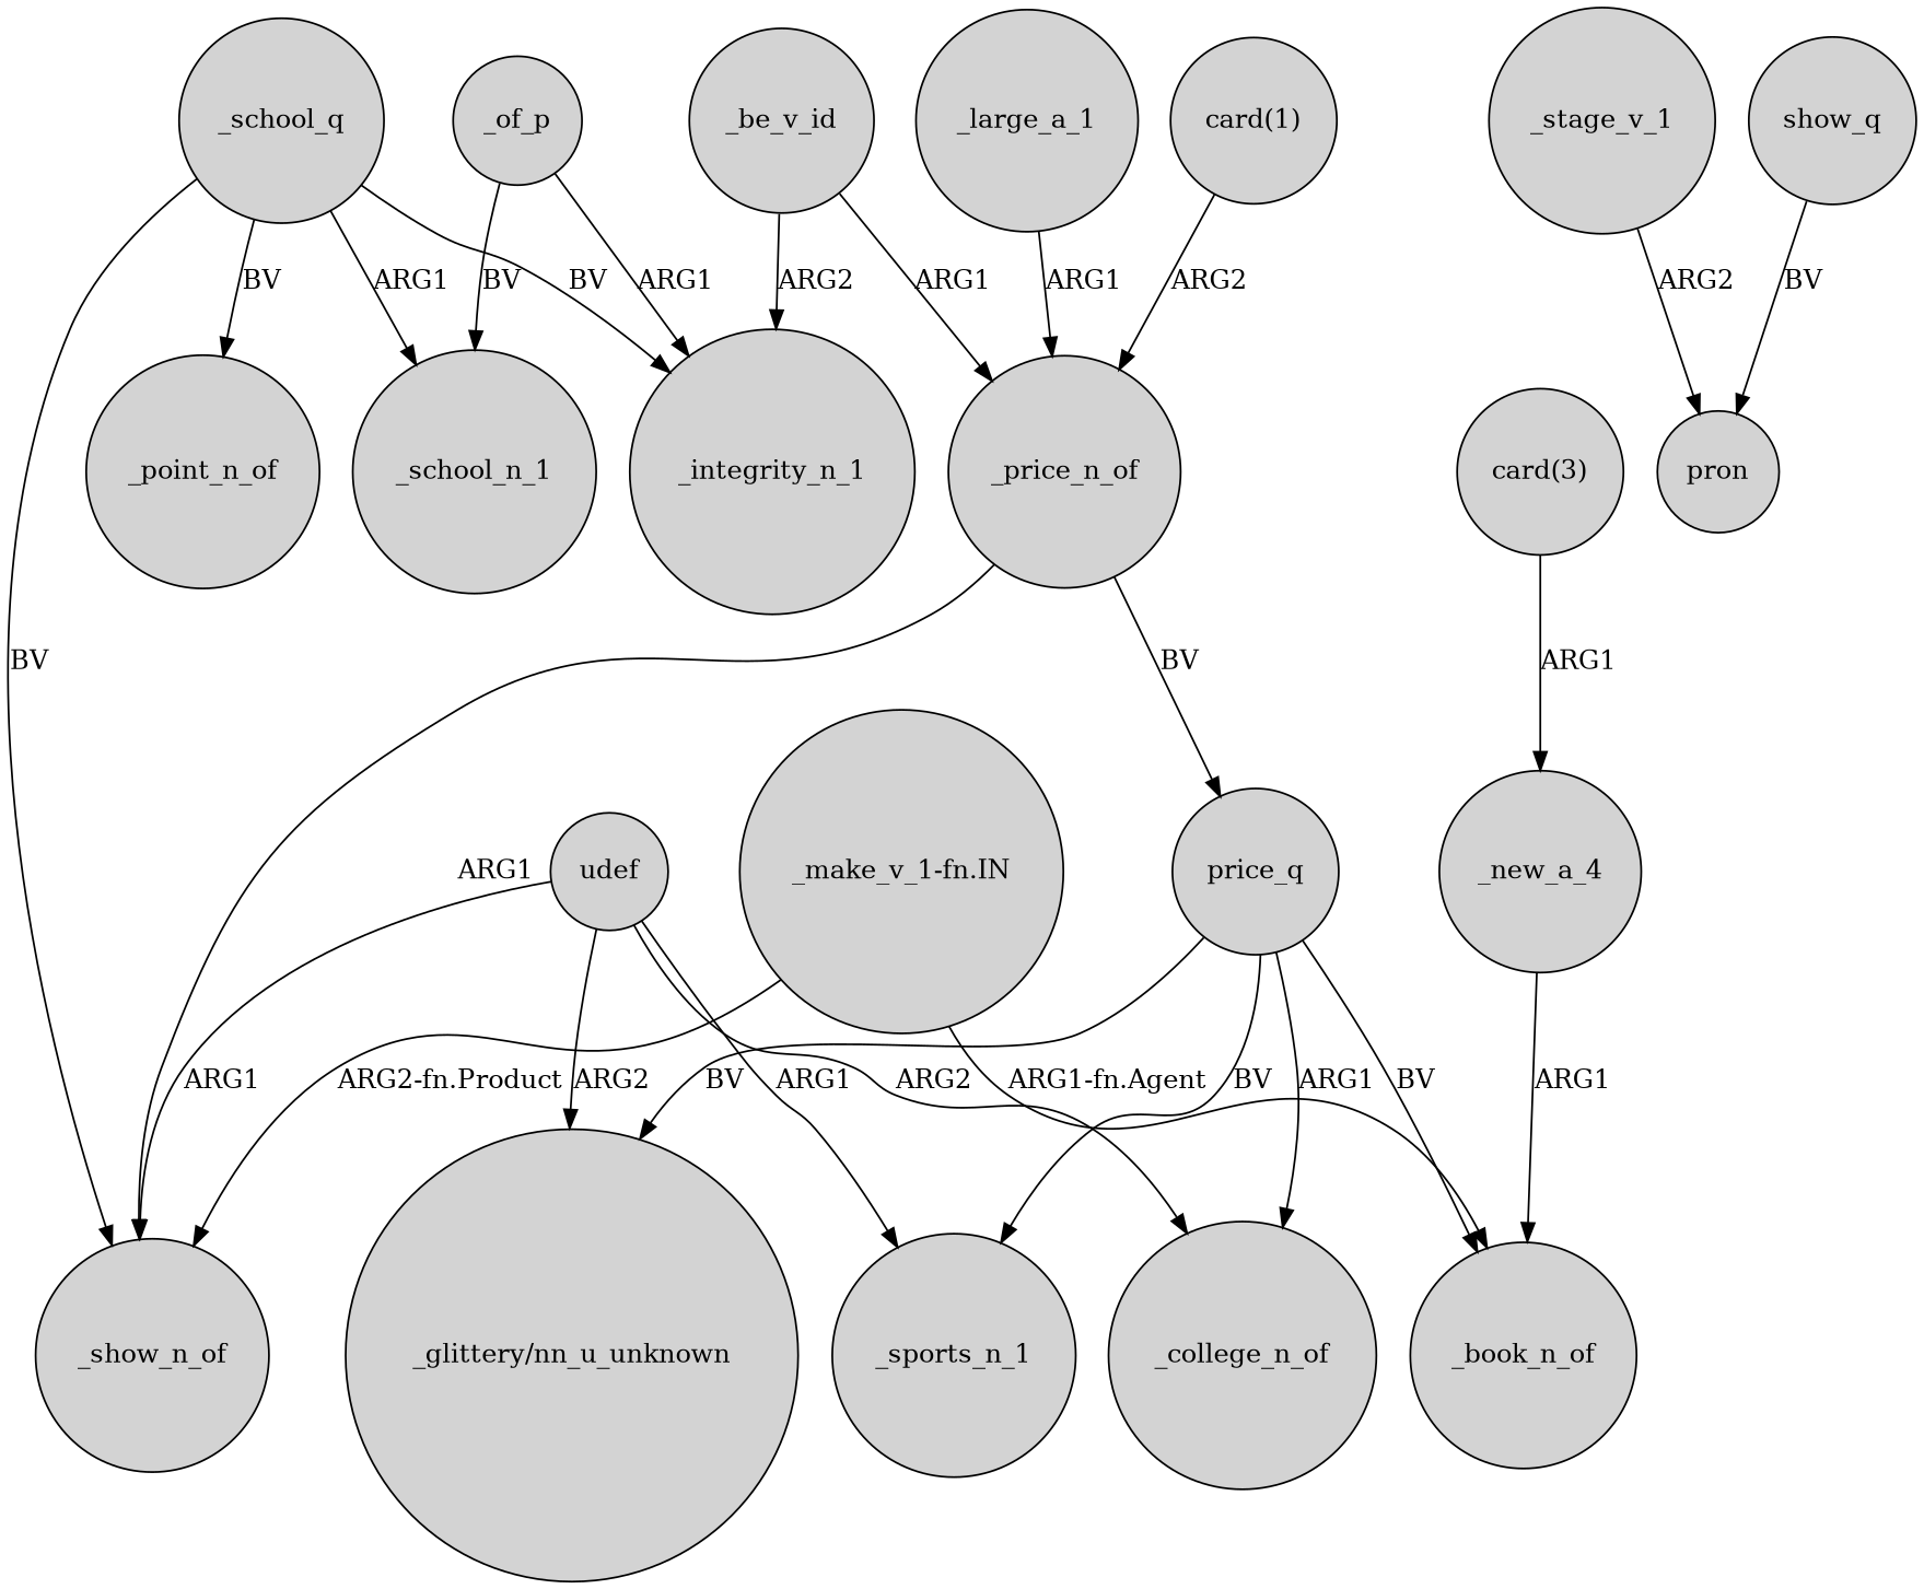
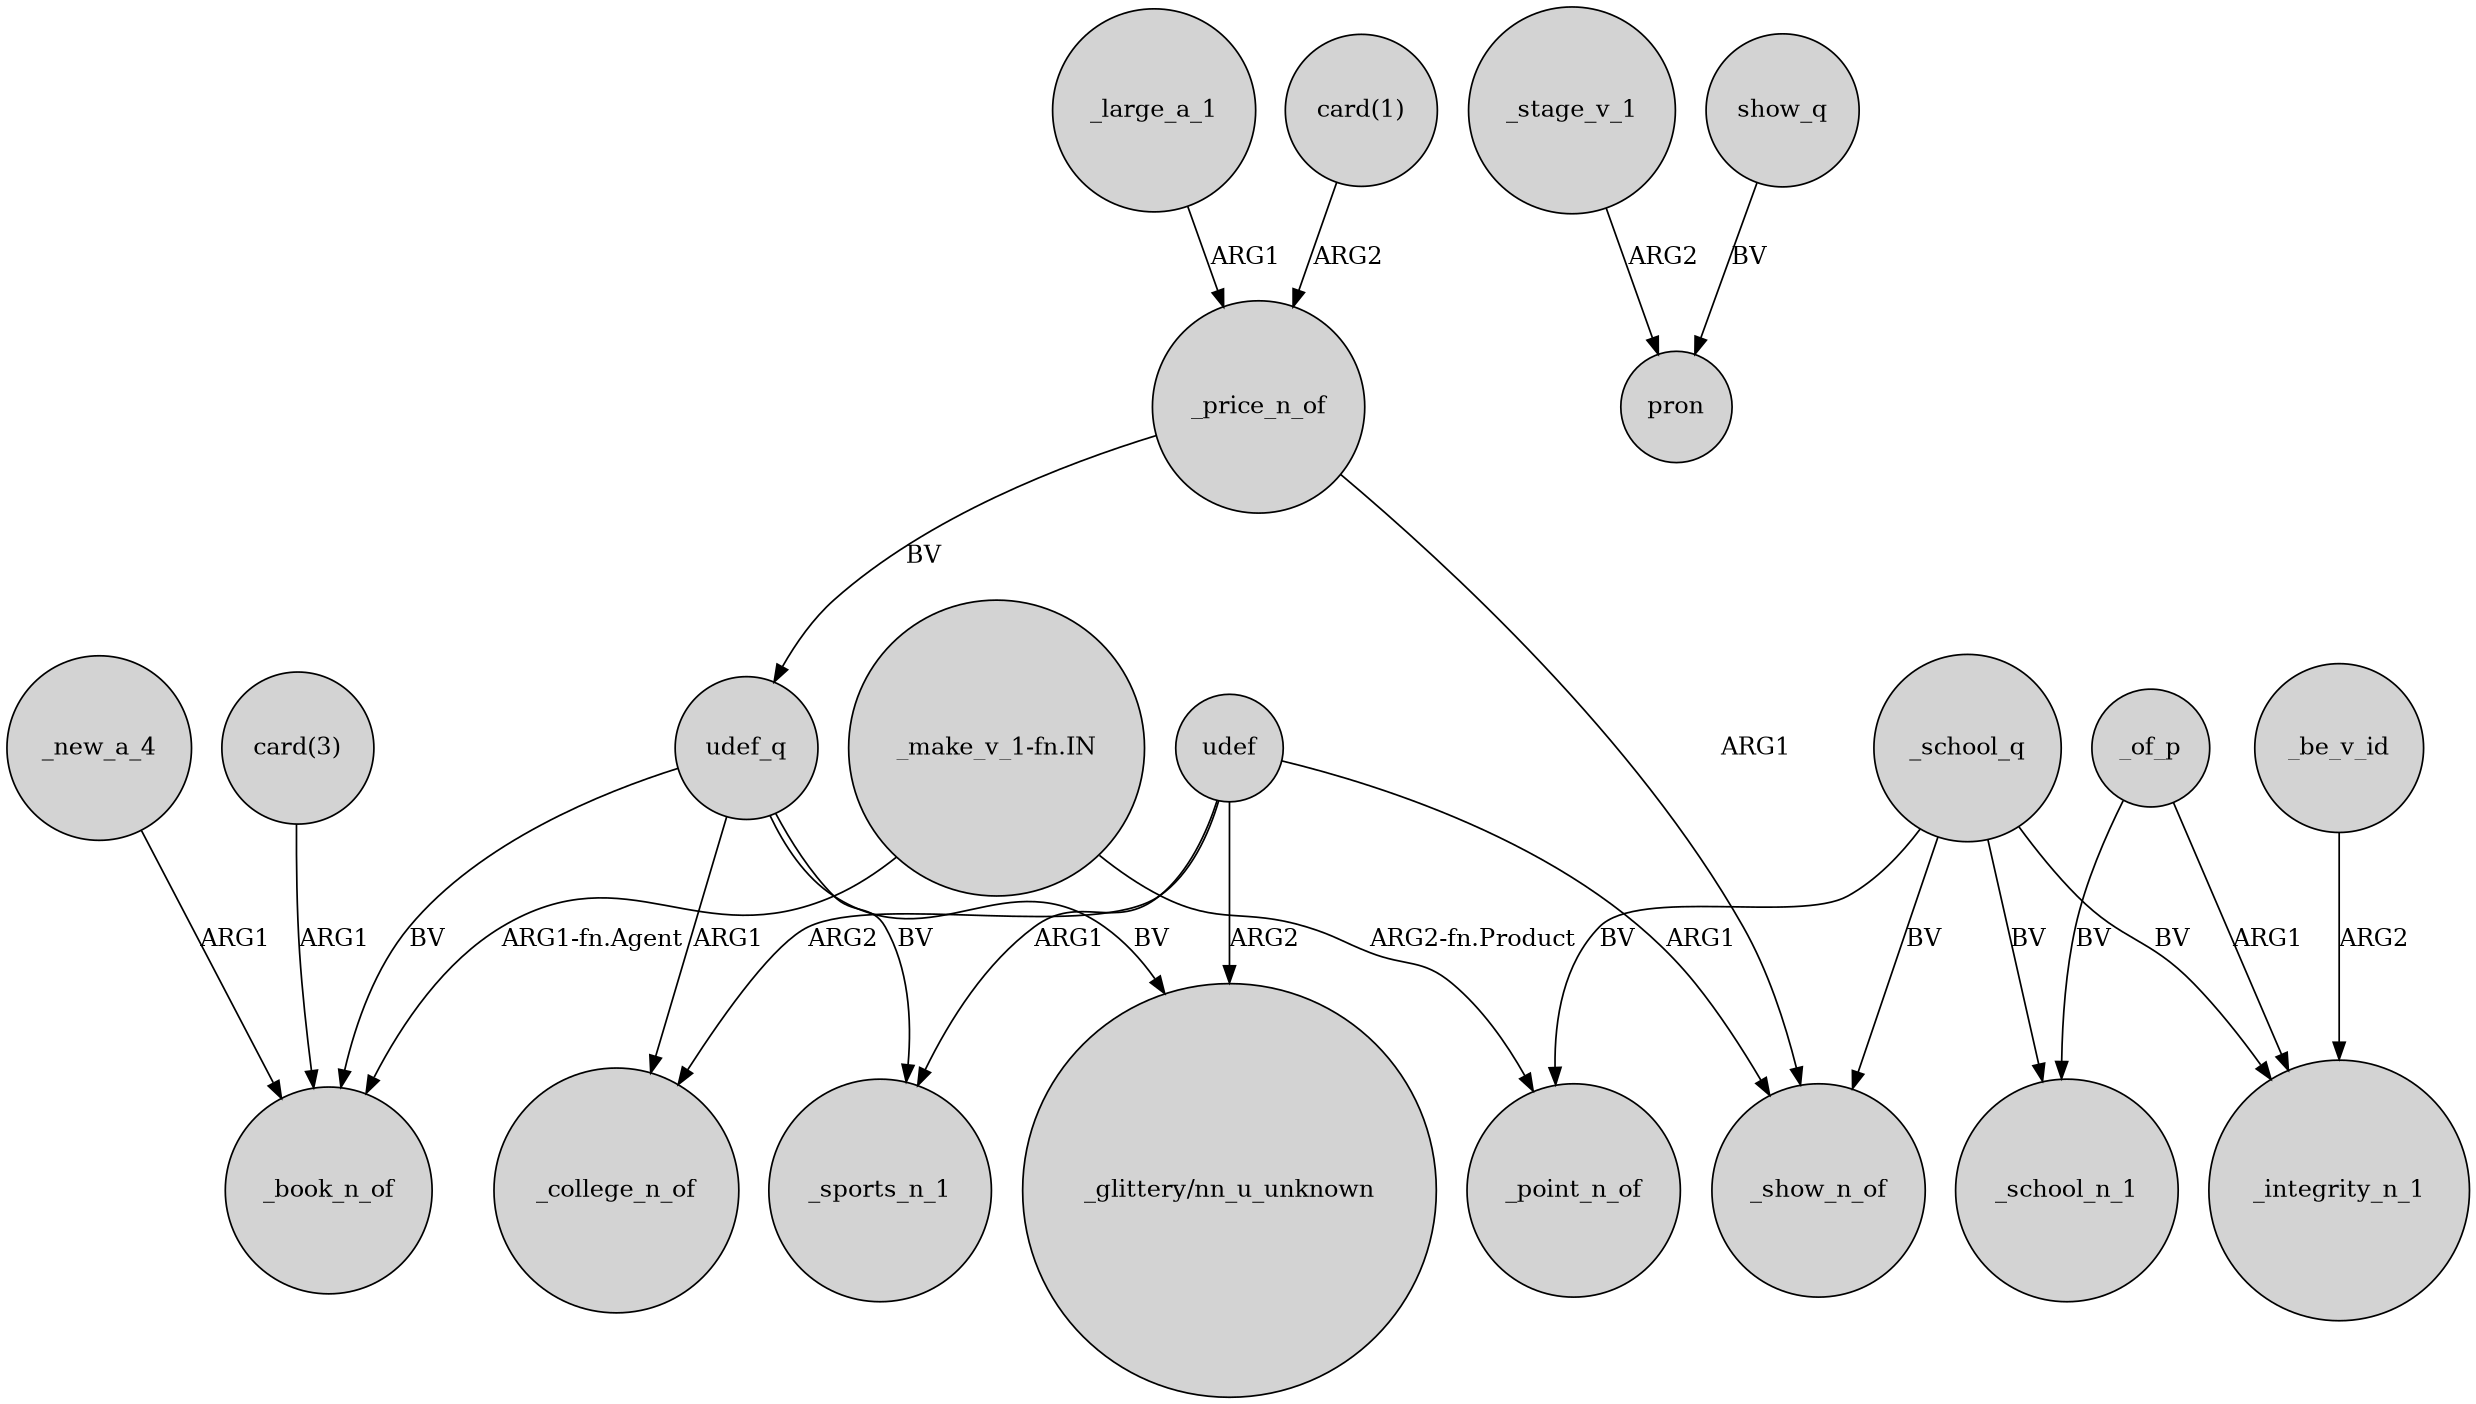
  digraph {
    node [shape=circle style=filled]
-   udef_q [label=price_q]
+   udef_q
    _book_n_of
    _sports_n_1
    _college_n_of
    "_glittery/nn_u_unknown"
    _price_n_of
    _show_n_of
    "_make_v_1-fn.IN"
    _point_n_of
    _be_v_id
    _integrity_n_1
    _stage_v_1
    pron
    _of_p
    _school_n_1
    n16 [label=_school_q]
    n17 [label=show_q]
    n18 [label=udef]
    n19 [label=_new_a_4]
    _large_a_1
    "card(1)"
    "card(3)"
    udef_q -> _book_n_of [label=BV]
    udef_q -> _sports_n_1 [label=BV]
    udef_q -> _college_n_of [label=ARG1]
    udef_q -> "_glittery/nn_u_unknown" [label=BV]
    _price_n_of -> udef_q [label=BV]
    _price_n_of -> _show_n_of [label=ARG1]
    "_make_v_1-fn.IN" -> _book_n_of [label="ARG1-fn.Agent"]
-   "_make_v_1-fn.IN" -> _show_n_of [label="ARG2-fn.Product"]
-   _be_v_id -> _price_n_of [label=ARG1]
+   "_make_v_1-fn.IN" -> _point_n_of [label="ARG2-fn.Product"]
    _be_v_id -> _integrity_n_1 [label=ARG2]
    _stage_v_1 -> pron [label=ARG2]
    _of_p -> _integrity_n_1 [label=ARG1]
    _of_p -> _school_n_1 [label=BV]
    n16 -> _show_n_of [label=BV]
    n16 -> _point_n_of [label=BV]
    n16 -> _integrity_n_1 [label=BV]
-   n16 -> _school_n_1 [label=ARG1]
+   n16 -> _school_n_1 [label=BV]
    n17 -> pron [label=BV]
    n18 -> _sports_n_1 [label=ARG1]
    n18 -> _college_n_of [label=ARG2]
    n18 -> "_glittery/nn_u_unknown" [label=ARG2]
    n18 -> _show_n_of [label=ARG1]
    n19 -> _book_n_of [label=ARG1]
    _large_a_1 -> _price_n_of [label=ARG1]
    "card(1)" -> _price_n_of [label=ARG2]
-   "card(3)" -> n19 [label=ARG1]
+   "card(3)" -> _book_n_of [label=ARG1]
  }
